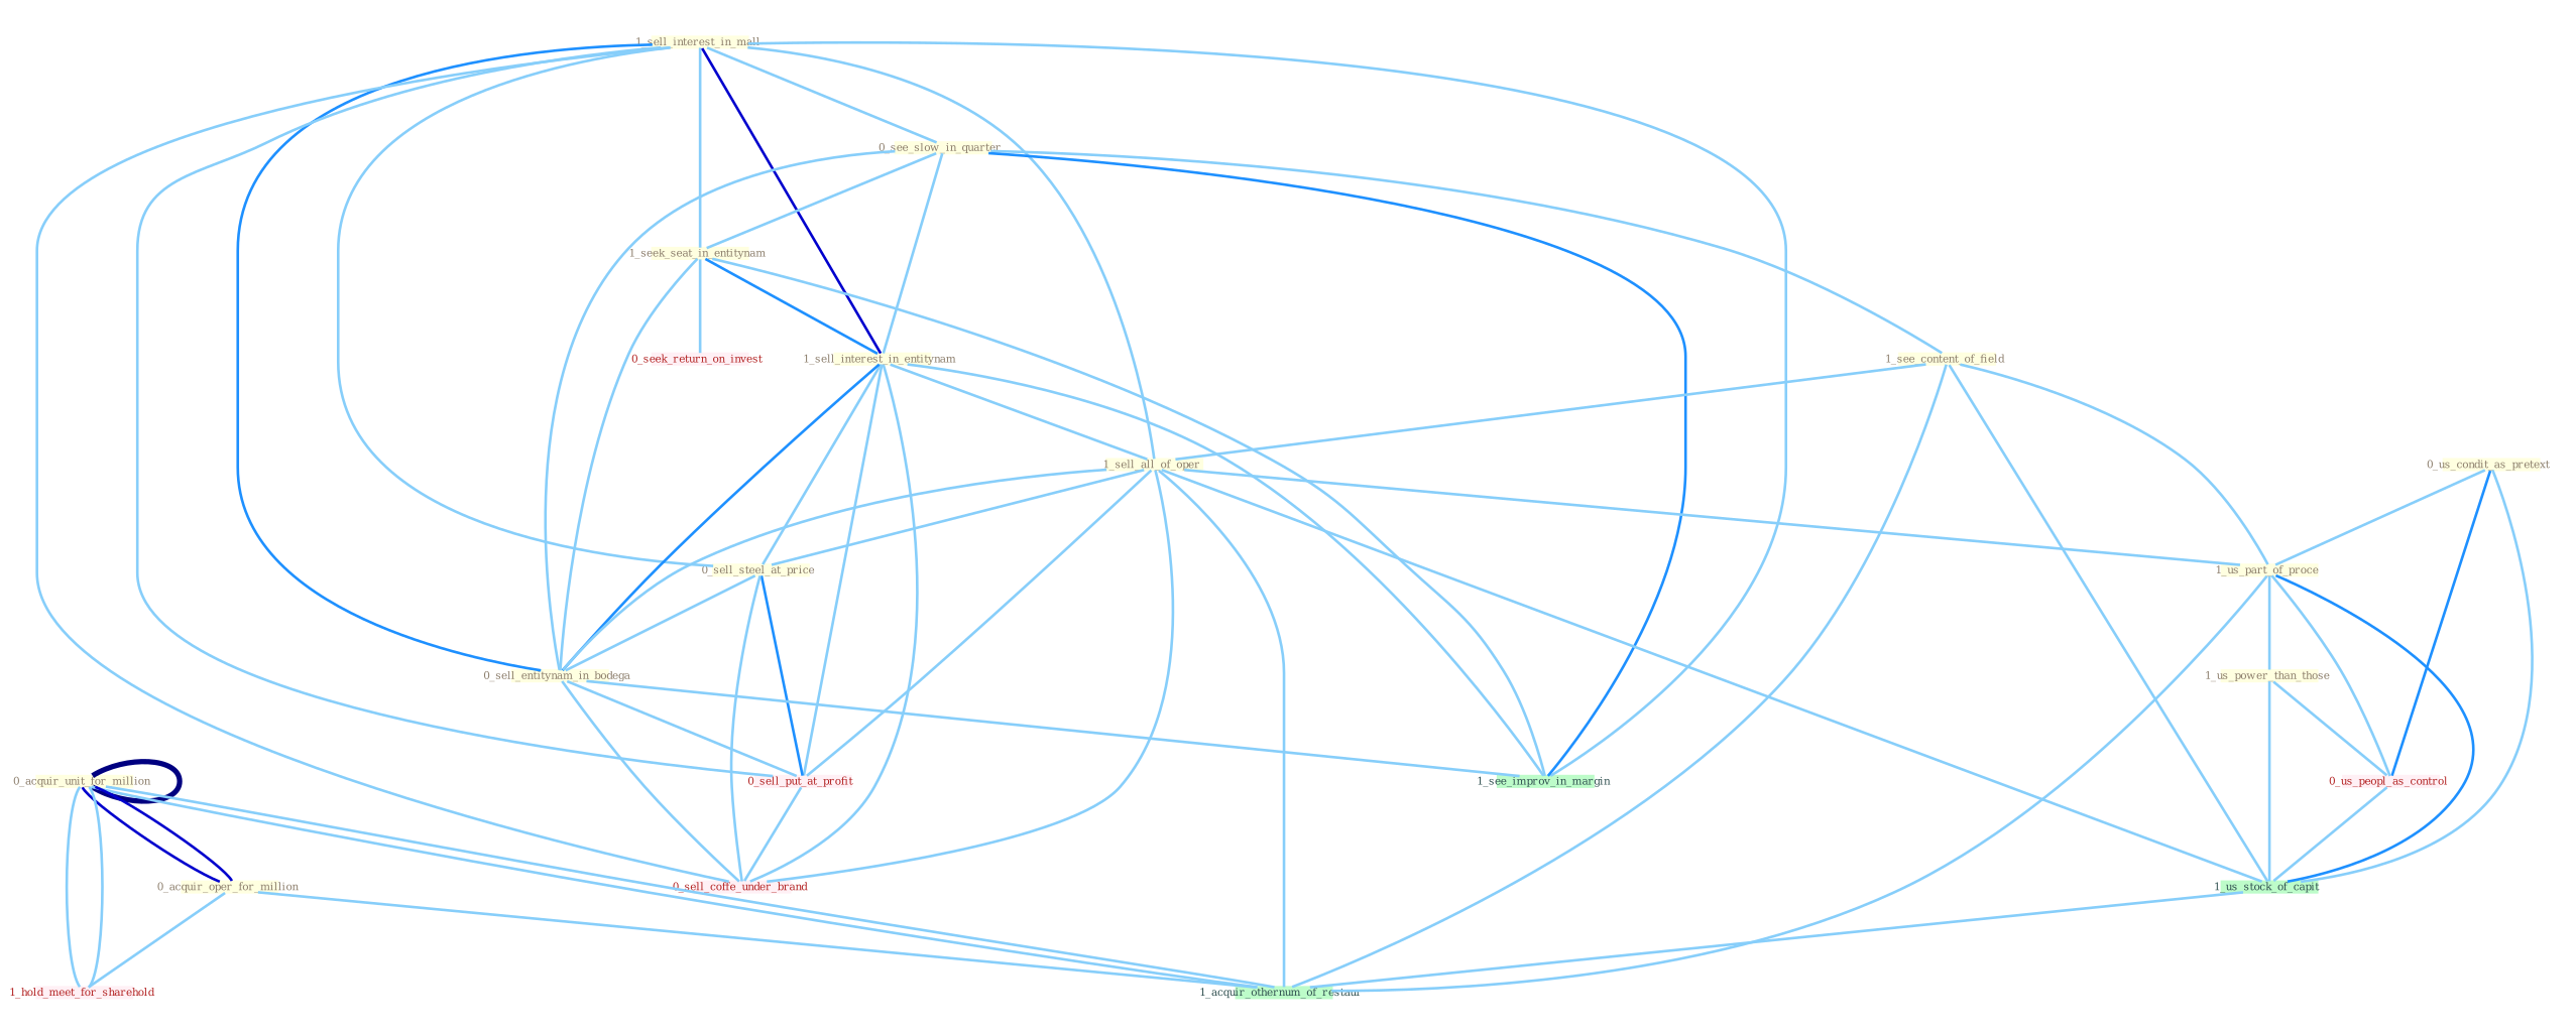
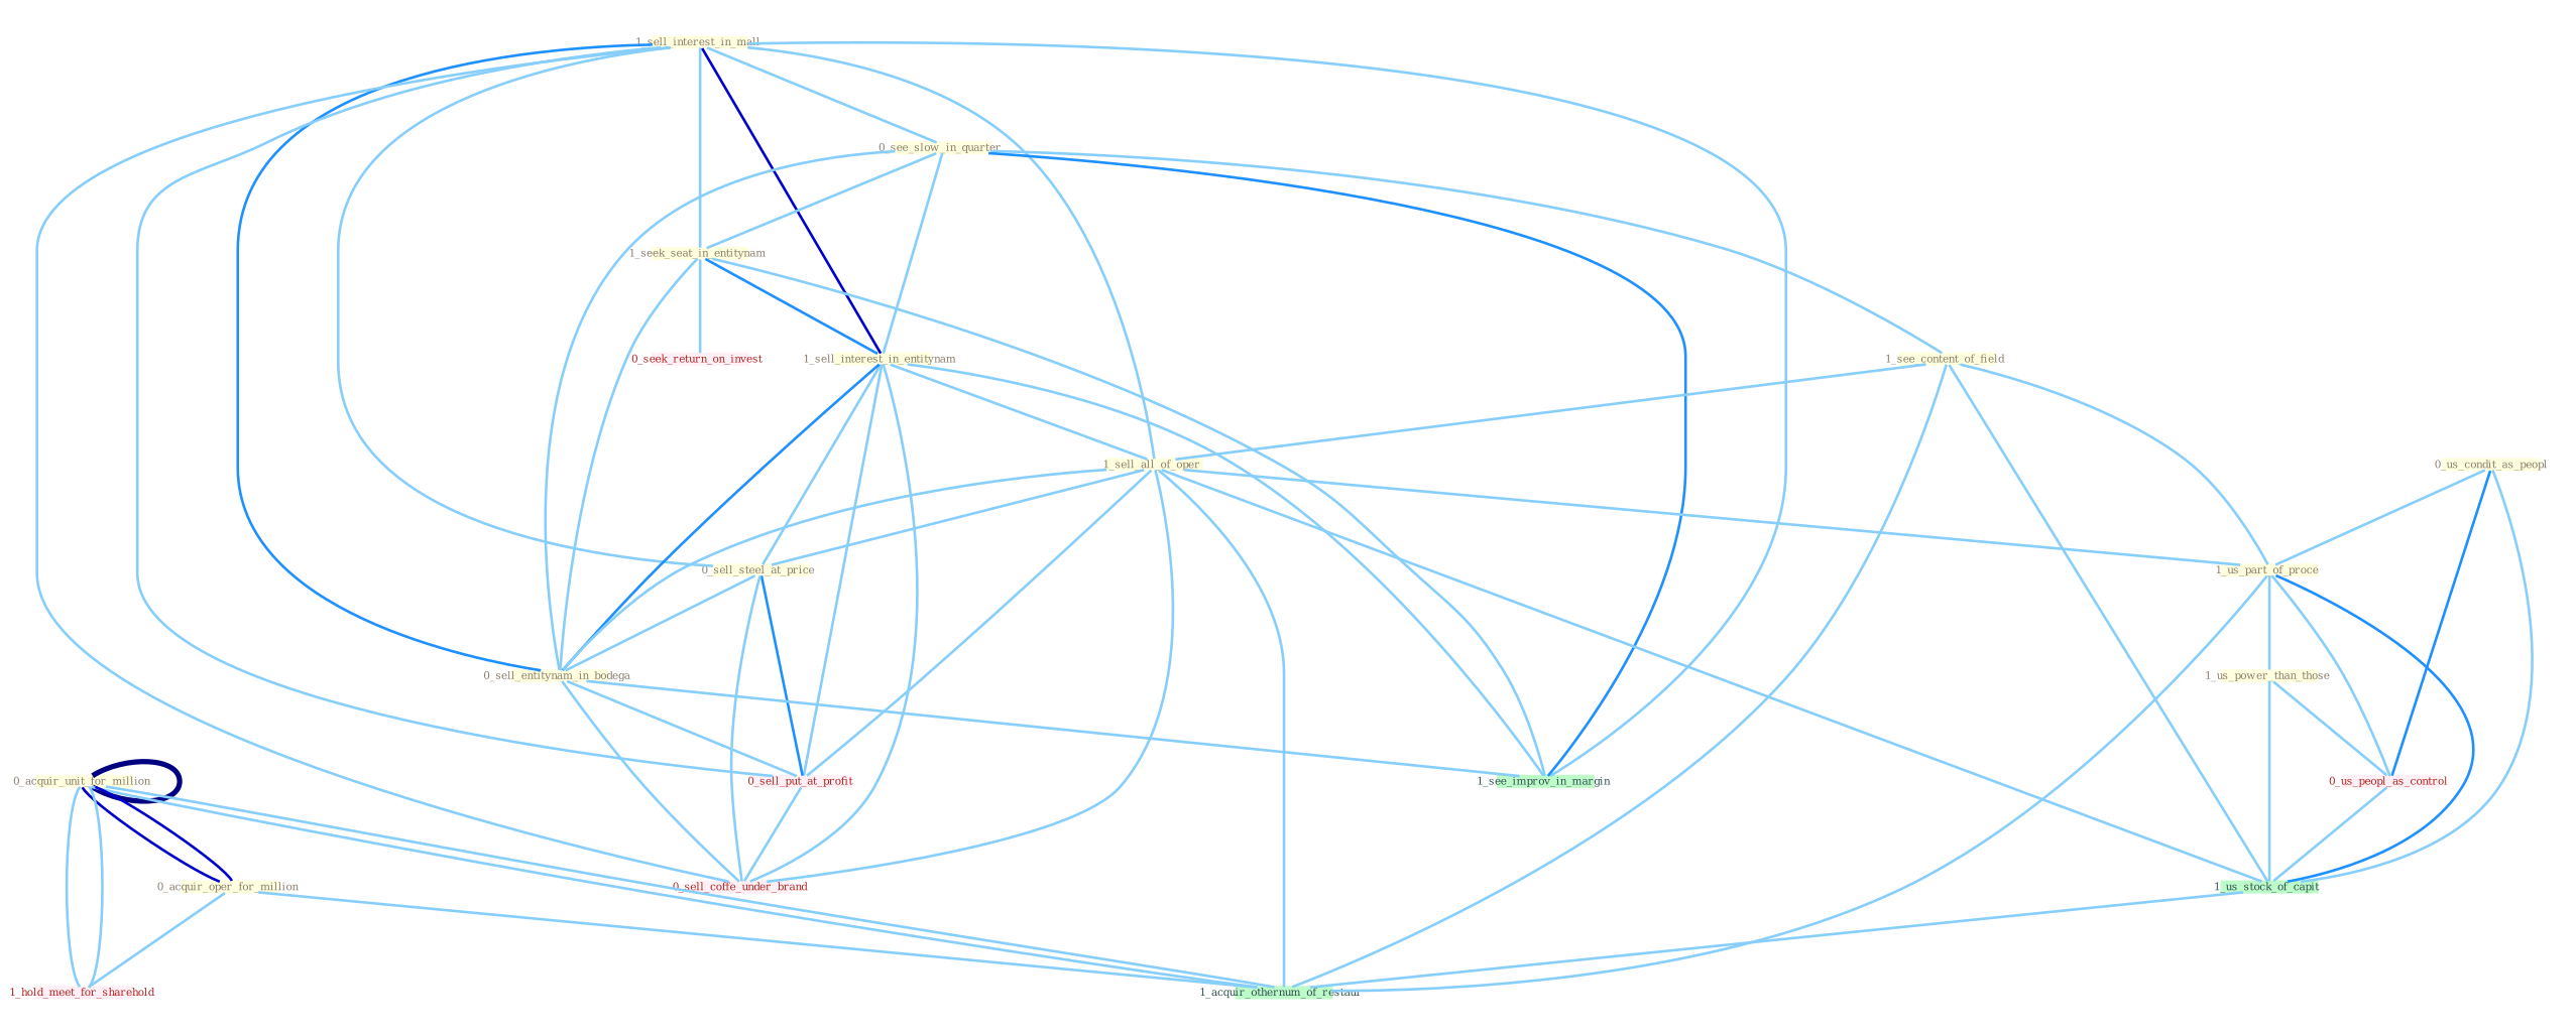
  graph {
    node [color="#ffffe0" fixedsize=true fontcolor="#8b7d6b" fontsize=4 shape=polygon style=filled]
    edge [color="#87cefa" w=1]
    "1_sell_interest_in_mall " [height=.06 width=.5]
    "0_see_slow_in_quarter " [height=.06 width=.5]
    "1_see_content_of_field " [height=.06 width=.5]
    "0_acquir_unit_for_million " [height=.06 width=.5]
-   "0_us_condit_as_pretext " [height=.06 width=.5]
+   "0_us_condit_as_pretext " [height=.06 width=.5 label="0_us_condit_as_peopl"]
    "1_seek_seat_in_entitynam " [height=.06 width=.5]
    "1_sell_interest_in_entitynam " [height=.06 width=.5]
    "0_acquir_oper_for_million " [height=.06 width=.5]
    "1_sell_all_of_oper " [height=.06 width=.5]
    "1_us_part_of_proce " [height=.06 width=.5]
    "0_sell_steel_at_price " [height=.06 width=.5]
    "0_sell_entitynam_in_bodega " [height=.06 width=.5]
    "1_us_power_than_those " [height=.06 width=.5]
    "0_us_peopl_as_control " [color="#fff0f5" fontcolor="#b22222" height=.06 width=.5]
    "0_sell_put_at_profit " [color="#fff0f5" fontcolor="#b22222" height=.06 width=.5]
    "0_seek_return_on_invest " [color="#fff0f5" fontcolor="#b22222" height=.06 width=.5]
    "0_sell_coffe_under_brand " [color="#fff0f5" fontcolor="#b22222" height=.06 width=.5]
    "1_hold_meet_for_sharehold " [color="#fff0f5" fontcolor="#b22222" height=.06 width=.5]
    "1_see_improv_in_margin " [color="#BDFCC9" fontcolor="#2f4f4f" height=.06 width=.5]
    "1_us_stock_of_capit " [color="#BDFCC9" fontcolor="#2f4f4f" height=.06 width=.5]
    "1_acquir_othernum_of_restaur " [color="#BDFCC9" fontcolor="#2f4f4f" height=.06 width=.5]
    subgraph sub_1 {
      "1_sell_interest_in_mall "
      "0_see_slow_in_quarter "
      "1_see_content_of_field "
      "0_acquir_unit_for_million "
      "0_us_condit_as_pretext "
      "1_seek_seat_in_entitynam "
      "1_sell_interest_in_entitynam "
      "0_acquir_oper_for_million "
      "1_sell_all_of_oper "
      "1_us_part_of_proce "
      "0_sell_steel_at_price "
      "0_sell_entitynam_in_bodega "
      "1_us_power_than_those "
    }
    subgraph sub_2 {
      "0_us_peopl_as_control "
      "0_sell_put_at_profit "
      "0_seek_return_on_invest "
      "0_sell_coffe_under_brand "
      "1_hold_meet_for_sharehold "
    }
    "1_sell_interest_in_mall " -- "0_see_slow_in_quarter "
    "1_sell_interest_in_mall " -- "1_seek_seat_in_entitynam "
    "1_sell_interest_in_mall " -- "1_sell_interest_in_entitynam " [color="#0000cd" w=3]
    "1_sell_interest_in_mall " -- "1_sell_all_of_oper "
    "1_sell_interest_in_mall " -- "0_sell_steel_at_price "
    "1_sell_interest_in_mall " -- "0_sell_entitynam_in_bodega " [color="#1e90ff" w=2]
    "1_sell_interest_in_mall " -- "0_sell_put_at_profit "
    "1_sell_interest_in_mall " -- "0_sell_coffe_under_brand "
    "1_sell_interest_in_mall " -- "1_see_improv_in_margin "
    "0_see_slow_in_quarter " -- "1_see_content_of_field "
    "0_see_slow_in_quarter " -- "1_seek_seat_in_entitynam "
    "0_see_slow_in_quarter " -- "1_sell_interest_in_entitynam "
    "0_see_slow_in_quarter " -- "0_sell_entitynam_in_bodega "
    "0_see_slow_in_quarter " -- "1_see_improv_in_margin " [color="#1e90ff" w=2]
    "1_see_content_of_field " -- "1_sell_all_of_oper "
    "1_see_content_of_field " -- "1_us_part_of_proce "
    "1_see_content_of_field " -- "1_us_stock_of_capit "
    "1_see_content_of_field " -- "1_acquir_othernum_of_restaur "
    "0_acquir_unit_for_million " -- "0_acquir_unit_for_million " [color="#000080" style=bold w=4]
    "0_acquir_unit_for_million " -- "0_acquir_oper_for_million " [color="#0000cd" w=3]
    "0_acquir_unit_for_million " -- "1_hold_meet_for_sharehold "
    "0_acquir_unit_for_million " -- "1_hold_meet_for_sharehold "
    "0_acquir_unit_for_million " -- "1_acquir_othernum_of_restaur "
    "0_acquir_unit_for_million " -- "1_acquir_othernum_of_restaur "
    "0_us_condit_as_pretext " -- "1_us_part_of_proce "
    "0_us_condit_as_pretext " -- "0_us_peopl_as_control " [color="#1e90ff" w=2]
    "0_us_condit_as_pretext " -- "1_us_stock_of_capit "
    "1_seek_seat_in_entitynam " -- "1_sell_interest_in_entitynam " [color="#1e90ff" w=2]
    "1_seek_seat_in_entitynam " -- "0_sell_entitynam_in_bodega "
    "1_seek_seat_in_entitynam " -- "0_seek_return_on_invest "
    "1_seek_seat_in_entitynam " -- "1_see_improv_in_margin "
    "1_sell_interest_in_entitynam " -- "1_sell_all_of_oper "
    "1_sell_interest_in_entitynam " -- "0_sell_steel_at_price "
    "1_sell_interest_in_entitynam " -- "0_sell_entitynam_in_bodega " [color="#1e90ff" w=2]
    "1_sell_interest_in_entitynam " -- "0_sell_put_at_profit "
    "1_sell_interest_in_entitynam " -- "0_sell_coffe_under_brand "
    "1_sell_interest_in_entitynam " -- "1_see_improv_in_margin "
    "0_acquir_oper_for_million " -- "0_acquir_unit_for_million " [color="#0000cd" w=3]
    "0_acquir_oper_for_million " -- "1_hold_meet_for_sharehold "
    "0_acquir_oper_for_million " -- "1_acquir_othernum_of_restaur "
    "1_sell_all_of_oper " -- "1_us_part_of_proce "
    "1_sell_all_of_oper " -- "0_sell_steel_at_price "
    "1_sell_all_of_oper " -- "0_sell_entitynam_in_bodega "
    "1_sell_all_of_oper " -- "0_sell_put_at_profit "
    "1_sell_all_of_oper " -- "0_sell_coffe_under_brand "
    "1_sell_all_of_oper " -- "1_us_stock_of_capit "
    "1_sell_all_of_oper " -- "1_acquir_othernum_of_restaur "
    "1_us_part_of_proce " -- "1_us_power_than_those "
    "1_us_part_of_proce " -- "0_us_peopl_as_control "
    "1_us_part_of_proce " -- "1_us_stock_of_capit " [color="#1e90ff" w=2]
    "1_us_part_of_proce " -- "1_acquir_othernum_of_restaur "
    "0_sell_steel_at_price " -- "0_sell_entitynam_in_bodega "
    "0_sell_steel_at_price " -- "0_sell_put_at_profit " [color="#1e90ff" w=2]
    "0_sell_steel_at_price " -- "0_sell_coffe_under_brand "
    "0_sell_entitynam_in_bodega " -- "0_sell_put_at_profit "
    "0_sell_entitynam_in_bodega " -- "0_sell_coffe_under_brand "
    "0_sell_entitynam_in_bodega " -- "1_see_improv_in_margin "
    "1_us_power_than_those " -- "0_us_peopl_as_control "
    "1_us_power_than_those " -- "1_us_stock_of_capit "
    "0_us_peopl_as_control " -- "1_us_stock_of_capit "
    "0_sell_put_at_profit " -- "0_sell_coffe_under_brand "
    "1_us_stock_of_capit " -- "1_acquir_othernum_of_restaur "
  }
